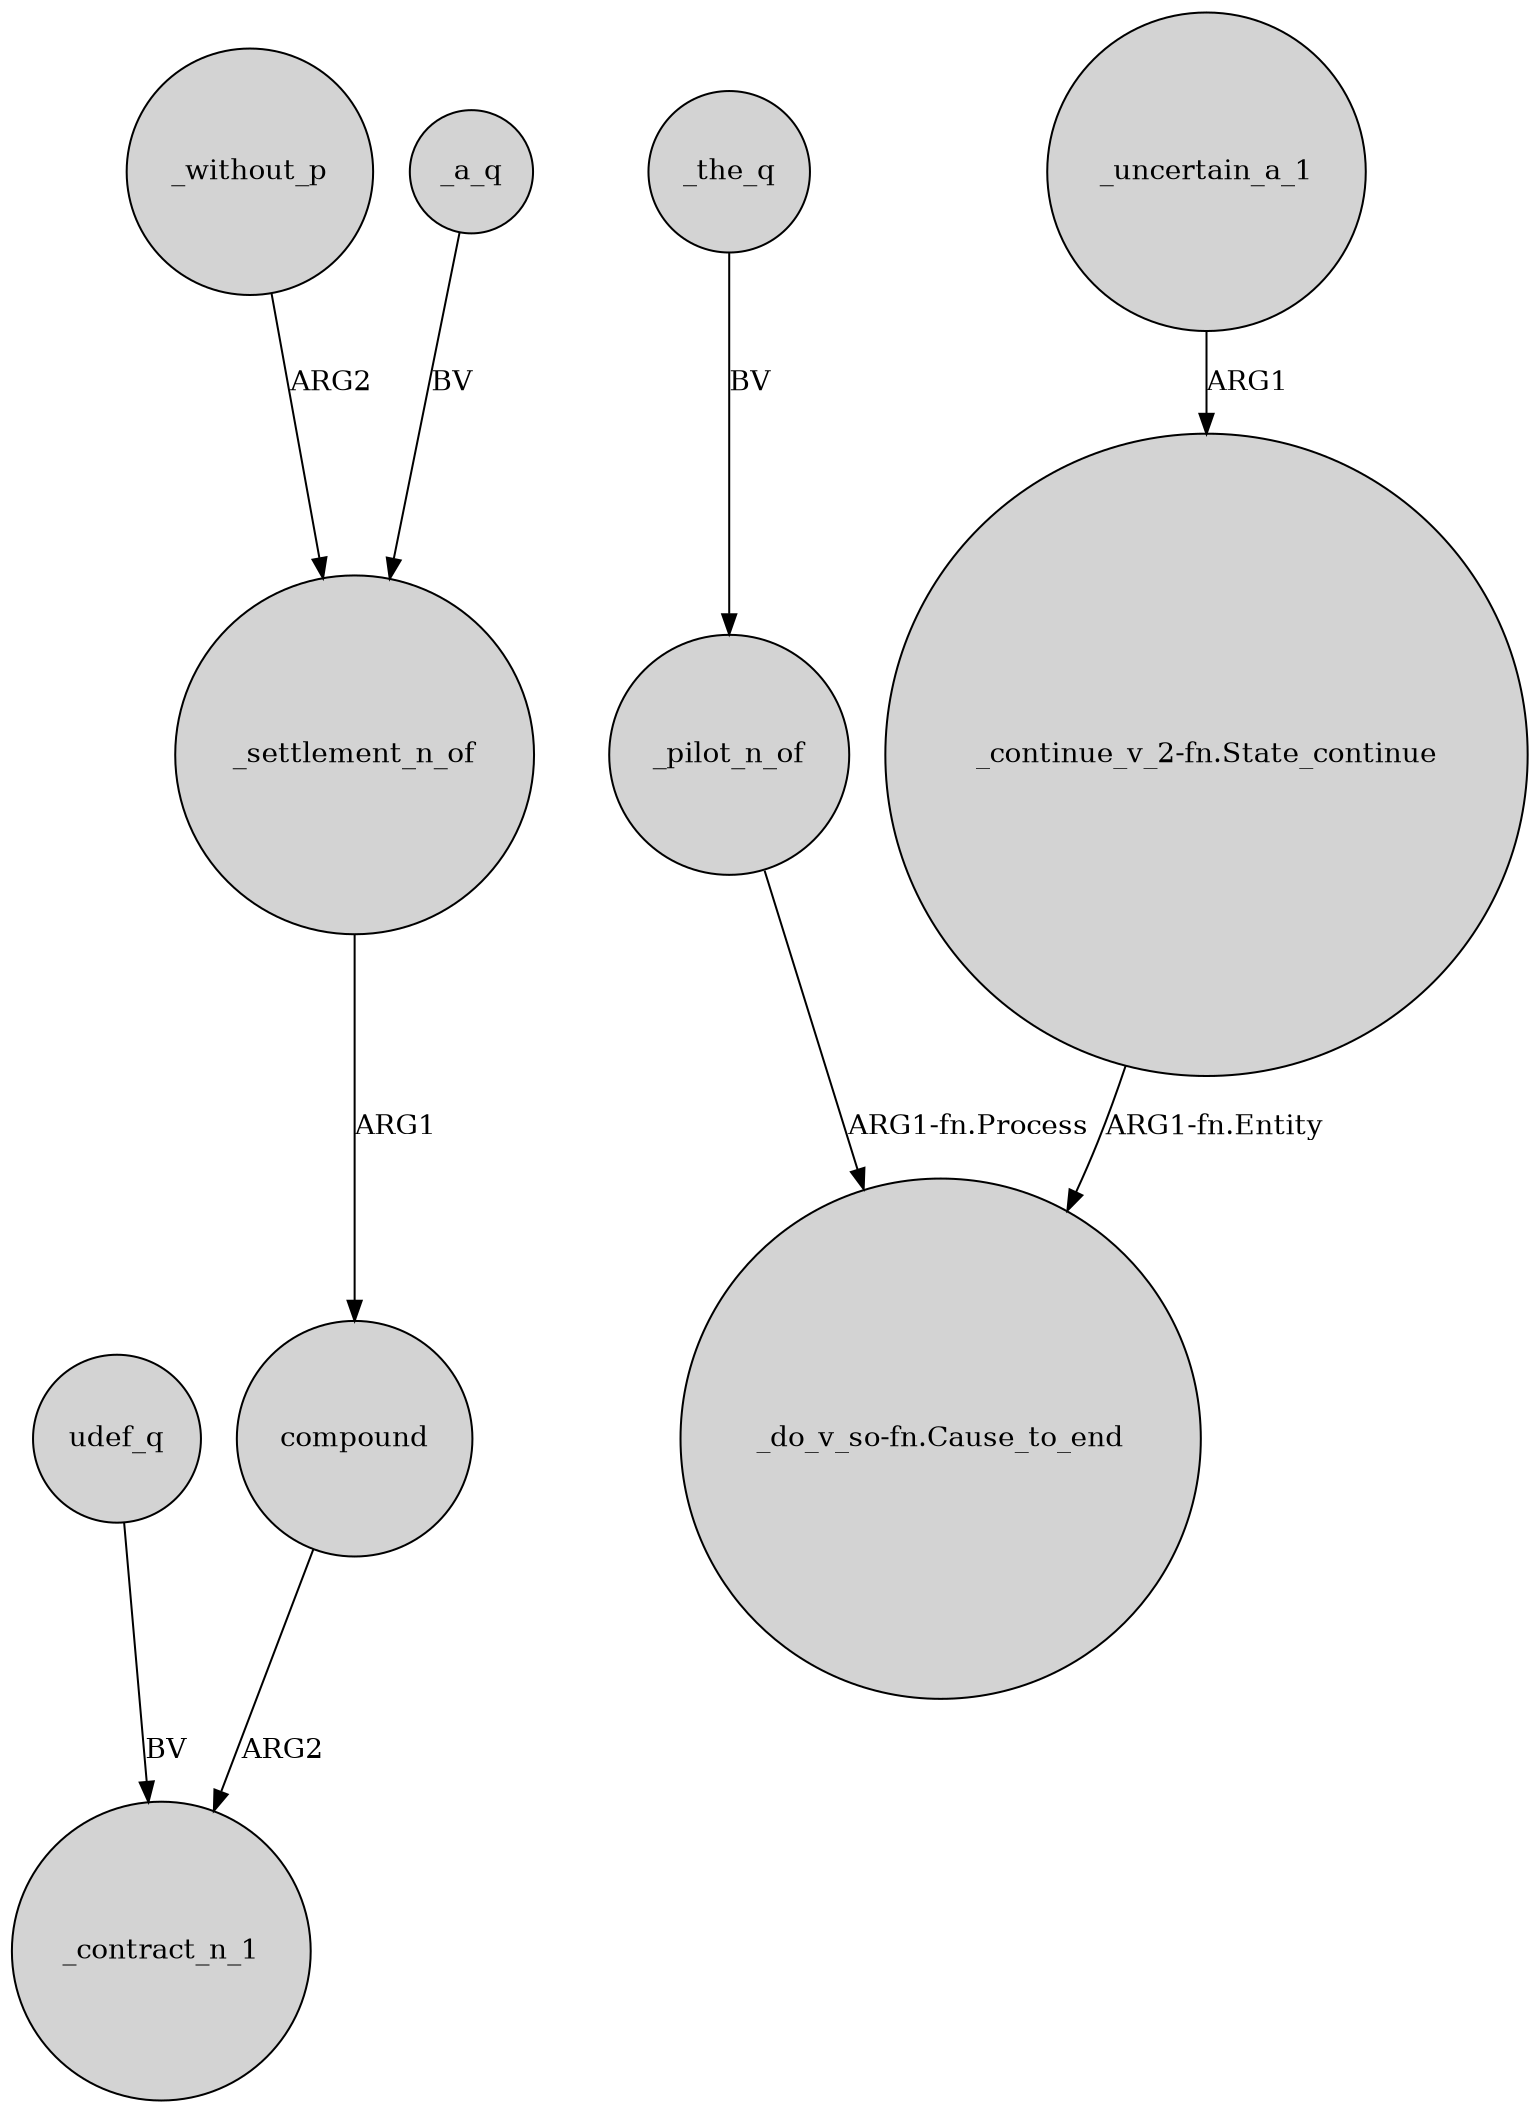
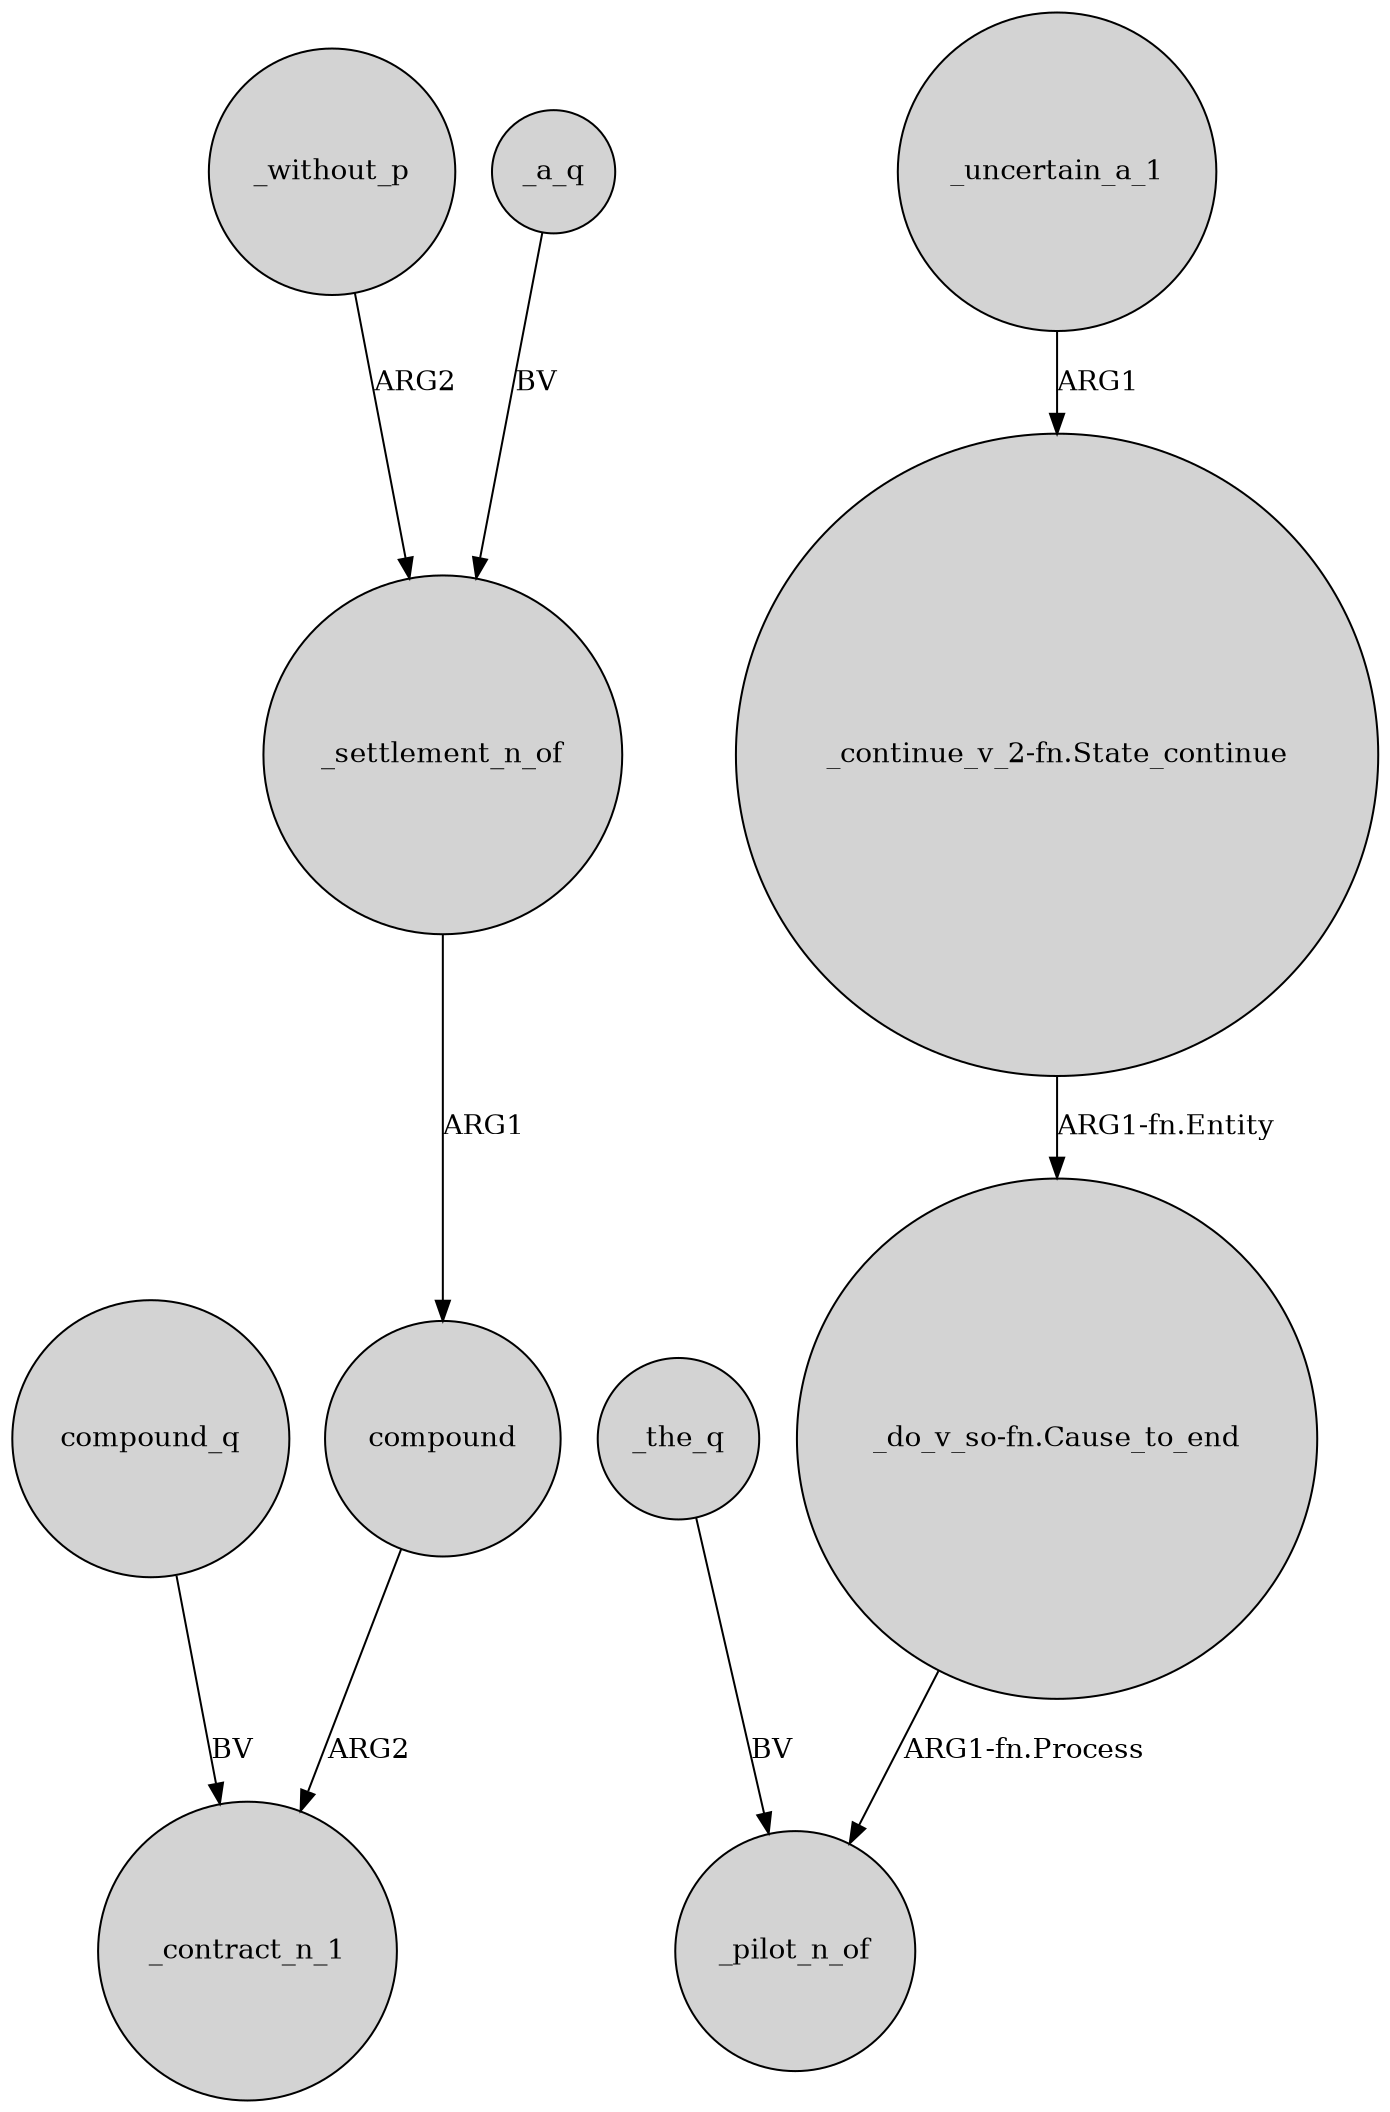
  digraph {
    node [shape=circle style=filled]
    compound
    _contract_n_1
    _settlement_n_of
    _without_p
    "_do_v_so-fn.Cause_to_end"
    _pilot_n_of
    _uncertain_a_1
    "_continue_v_2-fn.State_continue"
-   udef_q
+   udef_q [label=compound_q]
    _a_q
    _the_q
    compound -> _contract_n_1 [label=ARG2]
    _settlement_n_of -> compound [label=ARG1]
    _without_p -> _settlement_n_of [label=ARG2]
-   _pilot_n_of -> "_do_v_so-fn.Cause_to_end" [label="ARG1-fn.Process"]
+   "_do_v_so-fn.Cause_to_end" -> _pilot_n_of [label="ARG1-fn.Process"]
    _uncertain_a_1 -> "_continue_v_2-fn.State_continue" [label=ARG1]
    "_continue_v_2-fn.State_continue" -> "_do_v_so-fn.Cause_to_end" [label="ARG1-fn.Entity"]
    udef_q -> _contract_n_1 [label=BV]
    _a_q -> _settlement_n_of [label=BV]
    _the_q -> _pilot_n_of [label=BV]
  }
